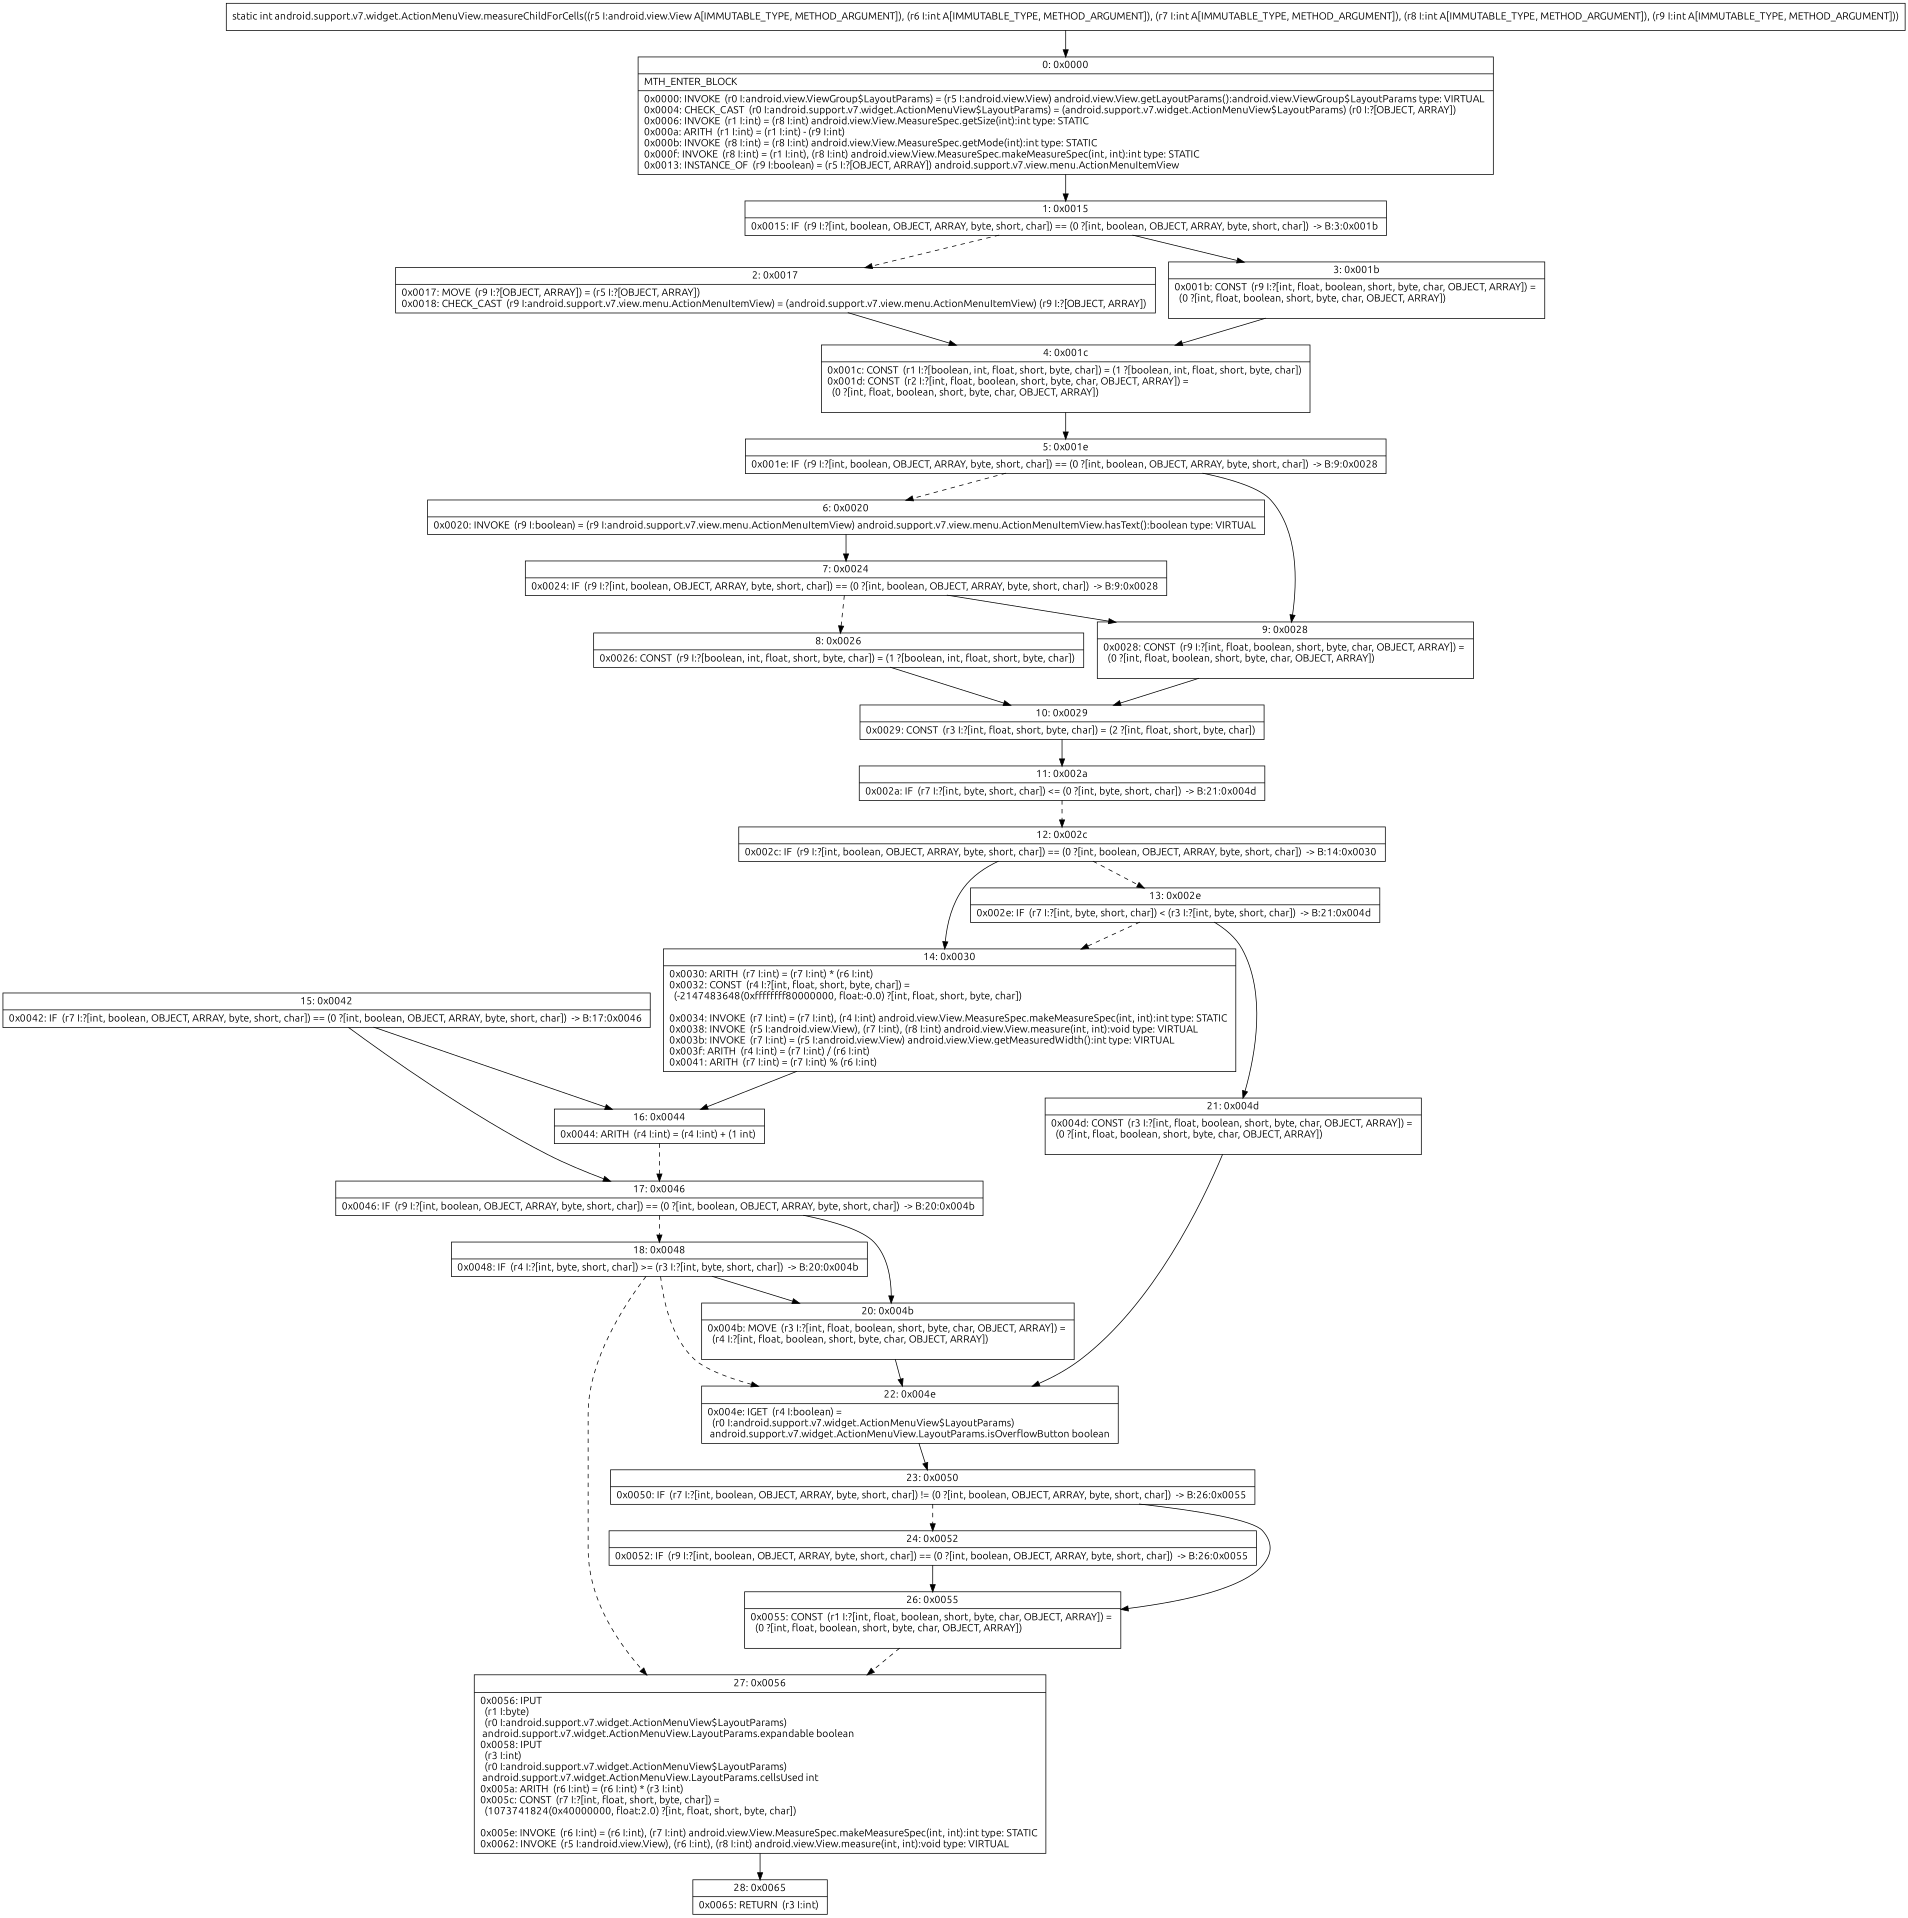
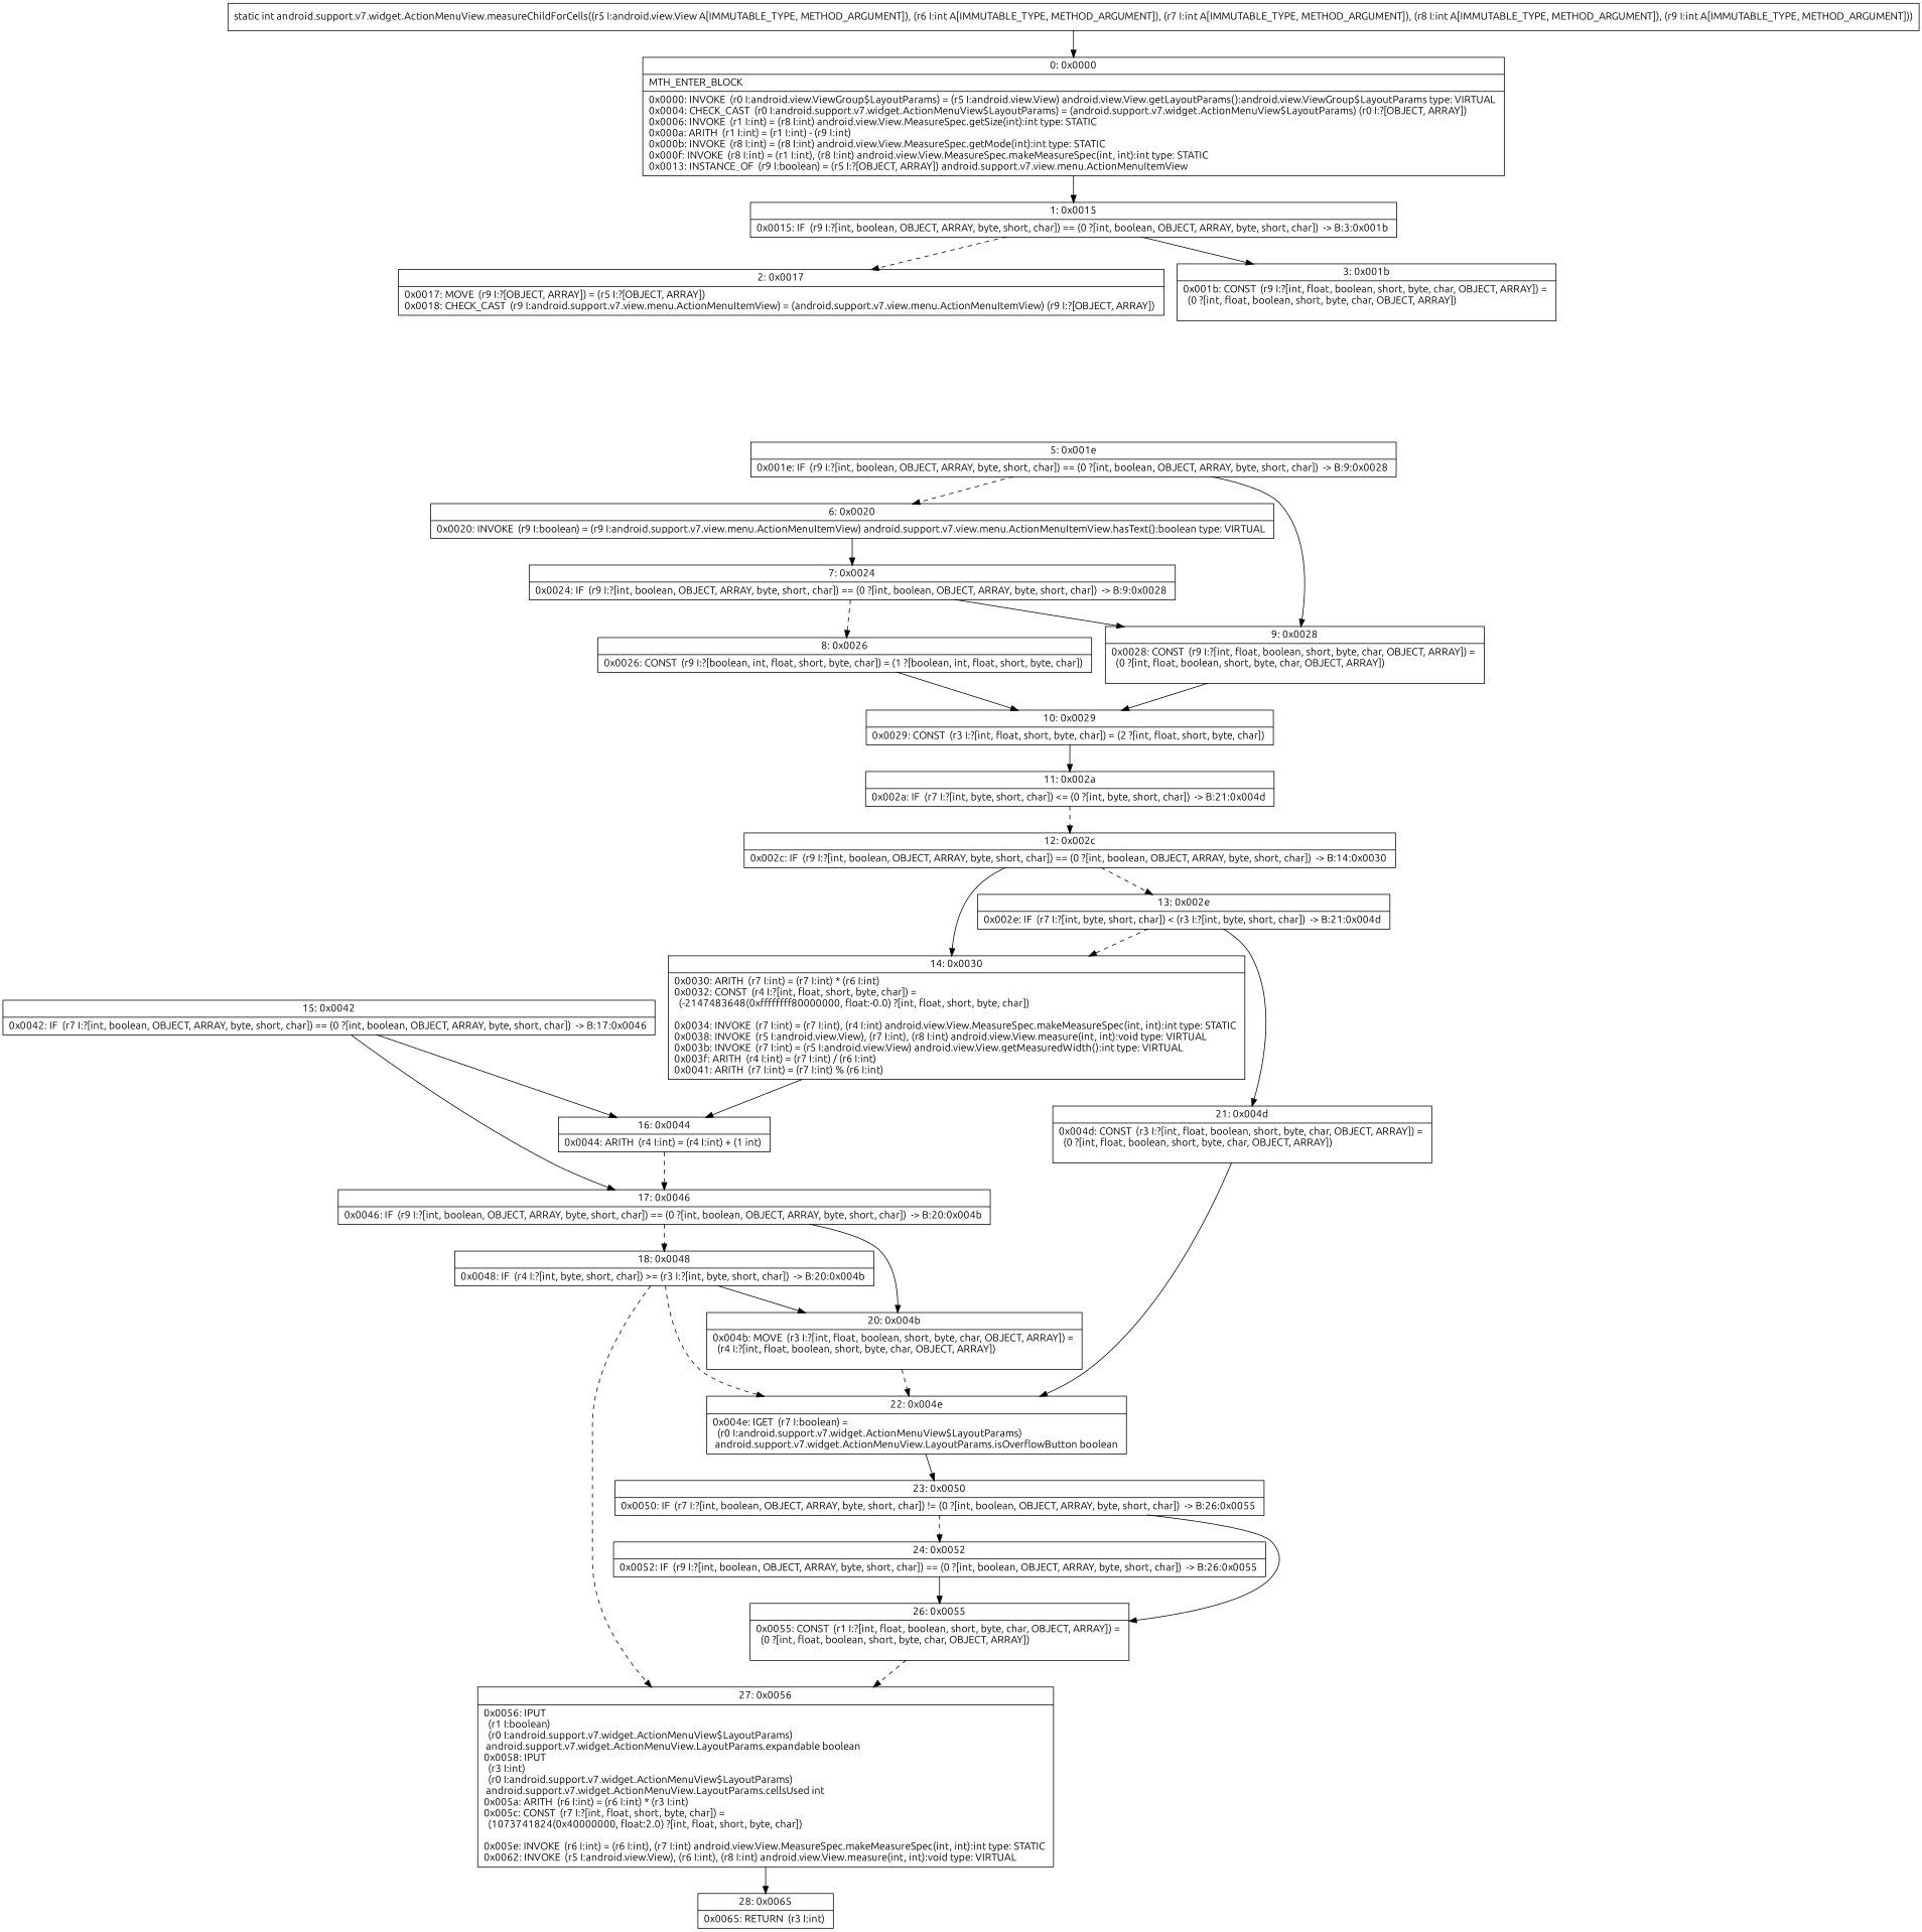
  digraph {
    fontname=Ubuntu
    node [fontname=Ubuntu shape=record]
    edge [fontname=Ubuntu]
    n1 [label="{0\:\ 0x0000|MTH_ENTER_BLOCK\l|0x0000: INVOKE  (r0 I:android.view.ViewGroup$LayoutParams) = (r5 I:android.view.View) android.view.View.getLayoutParams():android.view.ViewGroup$LayoutParams type: VIRTUAL \l0x0004: CHECK_CAST  (r0 I:android.support.v7.widget.ActionMenuView$LayoutParams) = (android.support.v7.widget.ActionMenuView$LayoutParams) (r0 I:?[OBJECT, ARRAY]) \l0x0006: INVOKE  (r1 I:int) = (r8 I:int) android.view.View.MeasureSpec.getSize(int):int type: STATIC \l0x000a: ARITH  (r1 I:int) = (r1 I:int) \- (r9 I:int) \l0x000b: INVOKE  (r8 I:int) = (r8 I:int) android.view.View.MeasureSpec.getMode(int):int type: STATIC \l0x000f: INVOKE  (r8 I:int) = (r1 I:int), (r8 I:int) android.view.View.MeasureSpec.makeMeasureSpec(int, int):int type: STATIC \l0x0013: INSTANCE_OF  (r9 I:boolean) = (r5 I:?[OBJECT, ARRAY]) android.support.v7.view.menu.ActionMenuItemView \l}"]
    n2 [label="{1\:\ 0x0015|0x0015: IF  (r9 I:?[int, boolean, OBJECT, ARRAY, byte, short, char]) == (0 ?[int, boolean, OBJECT, ARRAY, byte, short, char])  \-\> B:3:0x001b \l}"]
    n3 [label="{2\:\ 0x0017|0x0017: MOVE  (r9 I:?[OBJECT, ARRAY]) = (r5 I:?[OBJECT, ARRAY]) \l0x0018: CHECK_CAST  (r9 I:android.support.v7.view.menu.ActionMenuItemView) = (android.support.v7.view.menu.ActionMenuItemView) (r9 I:?[OBJECT, ARRAY]) \l}"]
    n4 [label="{3\:\ 0x001b|0x001b: CONST  (r9 I:?[int, float, boolean, short, byte, char, OBJECT, ARRAY]) = \l  (0 ?[int, float, boolean, short, byte, char, OBJECT, ARRAY])\l \l}"]
-   n5 [label="{4\:\ 0x001c|0x001c: CONST  (r1 I:?[boolean, int, float, short, byte, char]) = (1 ?[boolean, int, float, short, byte, char]) \l0x001d: CONST  (r2 I:?[int, float, boolean, short, byte, char, OBJECT, ARRAY]) = \l  (0 ?[int, float, boolean, short, byte, char, OBJECT, ARRAY])\l \l}"]
    n6 [label="{5\:\ 0x001e|0x001e: IF  (r9 I:?[int, boolean, OBJECT, ARRAY, byte, short, char]) == (0 ?[int, boolean, OBJECT, ARRAY, byte, short, char])  \-\> B:9:0x0028 \l}"]
    n7 [label="{6\:\ 0x0020|0x0020: INVOKE  (r9 I:boolean) = (r9 I:android.support.v7.view.menu.ActionMenuItemView) android.support.v7.view.menu.ActionMenuItemView.hasText():boolean type: VIRTUAL \l}"]
    n8 [label="{9\:\ 0x0028|0x0028: CONST  (r9 I:?[int, float, boolean, short, byte, char, OBJECT, ARRAY]) = \l  (0 ?[int, float, boolean, short, byte, char, OBJECT, ARRAY])\l \l}"]
    n9 [label="{7\:\ 0x0024|0x0024: IF  (r9 I:?[int, boolean, OBJECT, ARRAY, byte, short, char]) == (0 ?[int, boolean, OBJECT, ARRAY, byte, short, char])  \-\> B:9:0x0028 \l}"]
    n10 [label="{10\:\ 0x0029|0x0029: CONST  (r3 I:?[int, float, short, byte, char]) = (2 ?[int, float, short, byte, char]) \l}"]
    n11 [label="{8\:\ 0x0026|0x0026: CONST  (r9 I:?[boolean, int, float, short, byte, char]) = (1 ?[boolean, int, float, short, byte, char]) \l}"]
    n12 [label="{11\:\ 0x002a|0x002a: IF  (r7 I:?[int, byte, short, char]) \<= (0 ?[int, byte, short, char])  \-\> B:21:0x004d \l}"]
    n13 [label="{12\:\ 0x002c|0x002c: IF  (r9 I:?[int, boolean, OBJECT, ARRAY, byte, short, char]) == (0 ?[int, boolean, OBJECT, ARRAY, byte, short, char])  \-\> B:14:0x0030 \l}"]
    n14 [label="{13\:\ 0x002e|0x002e: IF  (r7 I:?[int, byte, short, char]) \< (r3 I:?[int, byte, short, char])  \-\> B:21:0x004d \l}"]
    n15 [label="{14\:\ 0x0030|0x0030: ARITH  (r7 I:int) = (r7 I:int) * (r6 I:int) \l0x0032: CONST  (r4 I:?[int, float, short, byte, char]) = \l  (\-2147483648(0xffffffff80000000, float:\-0.0) ?[int, float, short, byte, char])\l \l0x0034: INVOKE  (r7 I:int) = (r7 I:int), (r4 I:int) android.view.View.MeasureSpec.makeMeasureSpec(int, int):int type: STATIC \l0x0038: INVOKE  (r5 I:android.view.View), (r7 I:int), (r8 I:int) android.view.View.measure(int, int):void type: VIRTUAL \l0x003b: INVOKE  (r7 I:int) = (r5 I:android.view.View) android.view.View.getMeasuredWidth():int type: VIRTUAL \l0x003f: ARITH  (r4 I:int) = (r7 I:int) \/ (r6 I:int) \l0x0041: ARITH  (r7 I:int) = (r7 I:int) % (r6 I:int) \l}"]
    n16 [label="{21\:\ 0x004d|0x004d: CONST  (r3 I:?[int, float, boolean, short, byte, char, OBJECT, ARRAY]) = \l  (0 ?[int, float, boolean, short, byte, char, OBJECT, ARRAY])\l \l}"]
-   n17 [label="{22\:\ 0x004e|0x004e: IGET  (r4 I:boolean) = \l  (r0 I:android.support.v7.widget.ActionMenuView$LayoutParams)\l android.support.v7.widget.ActionMenuView.LayoutParams.isOverflowButton boolean \l}"]
+   n17 [label="{22\:\ 0x004e|0x004e: IGET  (r7 I:boolean) = \l  (r0 I:android.support.v7.widget.ActionMenuView$LayoutParams)\l android.support.v7.widget.ActionMenuView.LayoutParams.isOverflowButton boolean \l}"]
    n18 [label="{16\:\ 0x0044|0x0044: ARITH  (r4 I:int) = (r4 I:int) + (1 int) \l}"]
    n19 [label="{15\:\ 0x0042|0x0042: IF  (r7 I:?[int, boolean, OBJECT, ARRAY, byte, short, char]) == (0 ?[int, boolean, OBJECT, ARRAY, byte, short, char])  \-\> B:17:0x0046 \l}"]
    n20 [label="{17\:\ 0x0046|0x0046: IF  (r9 I:?[int, boolean, OBJECT, ARRAY, byte, short, char]) == (0 ?[int, boolean, OBJECT, ARRAY, byte, short, char])  \-\> B:20:0x004b \l}"]
    n21 [label="{18\:\ 0x0048|0x0048: IF  (r4 I:?[int, byte, short, char]) \>= (r3 I:?[int, byte, short, char])  \-\> B:20:0x004b \l}"]
    n22 [label="{20\:\ 0x004b|0x004b: MOVE  (r3 I:?[int, float, boolean, short, byte, char, OBJECT, ARRAY]) = \l  (r4 I:?[int, float, boolean, short, byte, char, OBJECT, ARRAY])\l \l}"]
-   n23 [label="{27\:\ 0x0056|0x0056: IPUT  \l  (r1 I:byte)\l  (r0 I:android.support.v7.widget.ActionMenuView$LayoutParams)\l android.support.v7.widget.ActionMenuView.LayoutParams.expandable boolean \l0x0058: IPUT  \l  (r3 I:int)\l  (r0 I:android.support.v7.widget.ActionMenuView$LayoutParams)\l android.support.v7.widget.ActionMenuView.LayoutParams.cellsUsed int \l0x005a: ARITH  (r6 I:int) = (r6 I:int) * (r3 I:int) \l0x005c: CONST  (r7 I:?[int, float, short, byte, char]) = \l  (1073741824(0x40000000, float:2.0) ?[int, float, short, byte, char])\l \l0x005e: INVOKE  (r6 I:int) = (r6 I:int), (r7 I:int) android.view.View.MeasureSpec.makeMeasureSpec(int, int):int type: STATIC \l0x0062: INVOKE  (r5 I:android.view.View), (r6 I:int), (r8 I:int) android.view.View.measure(int, int):void type: VIRTUAL \l}"]
+   n23 [label="{27\:\ 0x0056|0x0056: IPUT  \l  (r1 I:boolean)\l  (r0 I:android.support.v7.widget.ActionMenuView$LayoutParams)\l android.support.v7.widget.ActionMenuView.LayoutParams.expandable boolean \l0x0058: IPUT  \l  (r3 I:int)\l  (r0 I:android.support.v7.widget.ActionMenuView$LayoutParams)\l android.support.v7.widget.ActionMenuView.LayoutParams.cellsUsed int \l0x005a: ARITH  (r6 I:int) = (r6 I:int) * (r3 I:int) \l0x005c: CONST  (r7 I:?[int, float, short, byte, char]) = \l  (1073741824(0x40000000, float:2.0) ?[int, float, short, byte, char])\l \l0x005e: INVOKE  (r6 I:int) = (r6 I:int), (r7 I:int) android.view.View.MeasureSpec.makeMeasureSpec(int, int):int type: STATIC \l0x0062: INVOKE  (r5 I:android.view.View), (r6 I:int), (r8 I:int) android.view.View.measure(int, int):void type: VIRTUAL \l}"]
    n24 [label="{23\:\ 0x0050|0x0050: IF  (r7 I:?[int, boolean, OBJECT, ARRAY, byte, short, char]) != (0 ?[int, boolean, OBJECT, ARRAY, byte, short, char])  \-\> B:26:0x0055 \l}"]
    n25 [label="{24\:\ 0x0052|0x0052: IF  (r9 I:?[int, boolean, OBJECT, ARRAY, byte, short, char]) == (0 ?[int, boolean, OBJECT, ARRAY, byte, short, char])  \-\> B:26:0x0055 \l}"]
    n26 [label="{26\:\ 0x0055|0x0055: CONST  (r1 I:?[int, float, boolean, short, byte, char, OBJECT, ARRAY]) = \l  (0 ?[int, float, boolean, short, byte, char, OBJECT, ARRAY])\l \l}"]
    n27 [label="{28\:\ 0x0065|0x0065: RETURN  (r3 I:int) \l}"]
    n28 [label="{static int android.support.v7.widget.ActionMenuView.measureChildForCells((r5 I:android.view.View A[IMMUTABLE_TYPE, METHOD_ARGUMENT]), (r6 I:int A[IMMUTABLE_TYPE, METHOD_ARGUMENT]), (r7 I:int A[IMMUTABLE_TYPE, METHOD_ARGUMENT]), (r8 I:int A[IMMUTABLE_TYPE, METHOD_ARGUMENT]), (r9 I:int A[IMMUTABLE_TYPE, METHOD_ARGUMENT])) }"]
    n1 -> n2
    n2 -> n3 [style=dashed]
    n2 -> n4
-   n3 -> n5
-   n4 -> n5
-   n5 -> n6
    n6 -> n7 [style=dashed]
    n6 -> n8
    n7 -> n9
    n8 -> n10
    n9 -> n8
    n9 -> n11 [style=dashed]
    n10 -> n12
    n11 -> n10
    n12 -> n13 [style=dashed]
    n13 -> n14 [style=dashed]
    n13 -> n15
    n14 -> n15 [style=dashed]
    n14 -> n16
    n15 -> n18
    n16 -> n17
    n17 -> n24
    n18 -> n20 [style=dashed]
    n19 -> n18 [style=solid]
    n19 -> n20
    n20 -> n21 [style=dashed]
    n20 -> n22
    n21 -> n17 [style=dashed]
    n21 -> n22
    n21 -> n23 [style=dashed]
-   n22 -> n17
+   n22 -> n17 [style=dashed]
    n23 -> n27
    n24 -> n25 [style=dashed]
    n24 -> n26
    n25 -> n26
    n26 -> n23 [style=dashed]
    n28 -> n1
  }
